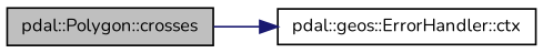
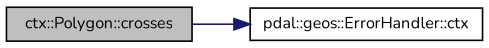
  digraph {
    rankdir=LR
    fontname=Nunito
    node [color=black fontname=Nunito fontsize=10 shape=record style=filled]
-   n1 [fillcolor=grey75 fontcolor=black height=0.2 label="pdal::Polygon::crosses" width=0.4]
+   n1 [fillcolor=grey75 fontcolor=black height=0.2 label="ctx::Polygon::crosses" width=0.4]
    n2 [fillcolor=white height=0.2 label="pdal::geos::ErrorHandler::ctx" width=0.4]
    n1 -> n2 [color=midnightblue fontname=Nunito fontsize=10 labelfontname=Helvetica labelfontsize=10 style=solid]
  }
